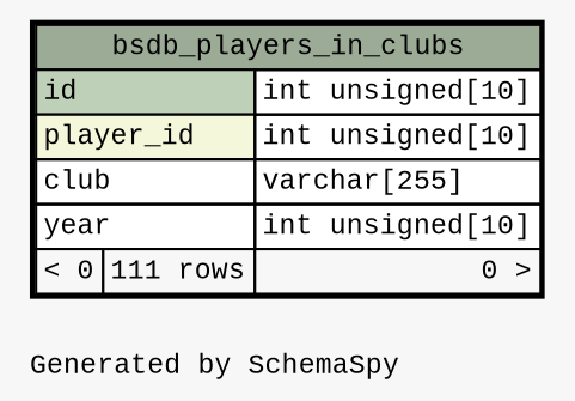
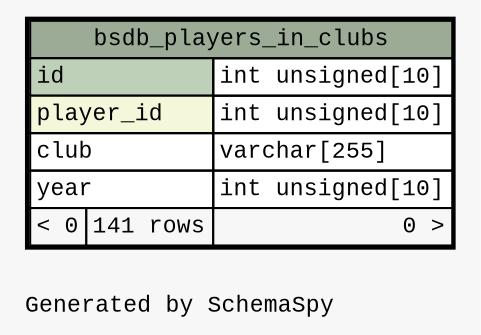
  digraph {
    bgcolor="#f7f7f7"
    fontname="Liberation Mono"
    fontsize=11
    label="\nGenerated by SchemaSpy"
    labeljust=l
    nodesep=0.18
    rankdir=RL
    ranksep=0.46
-   n1 [fontname="Liberation Mono" fontsize=11 label=<     <TABLE BORDER="2" CELLBORDER="1" CELLSPACING="0" BGCOLOR="#ffffff">       <TR><TD COLSPAN="3" BGCOLOR="#9bab96" ALIGN="CENTER">bsdb_players_in_clubs</TD></TR>       <TR><TD PORT="id" COLSPAN="2" BGCOLOR="#bed1b8" ALIGN="LEFT">id</TD><TD PORT="id.type" ALIGN="LEFT">int unsigned[10]</TD></TR>       <TR><TD PORT="player_id" COLSPAN="2" BGCOLOR="#f4f7da" ALIGN="LEFT">player_id</TD><TD PORT="player_id.type" ALIGN="LEFT">int unsigned[10]</TD></TR>       <TR><TD PORT="club" COLSPAN="2" ALIGN="LEFT">club</TD><TD PORT="club.type" ALIGN="LEFT">varchar[255]</TD></TR>       <TR><TD PORT="year" COLSPAN="2" ALIGN="LEFT">year</TD><TD PORT="year.type" ALIGN="LEFT">int unsigned[10]</TD></TR>       <TR><TD ALIGN="LEFT" BGCOLOR="#f7f7f7">&lt; 0</TD><TD ALIGN="RIGHT" BGCOLOR="#f7f7f7">111 rows</TD><TD ALIGN="RIGHT" BGCOLOR="#f7f7f7">0 &gt;</TD></TR>     </TABLE>> shape=plaintext]
+   n1 [fontname="Liberation Mono" fontsize=11 label=<     <TABLE BORDER="2" CELLBORDER="1" CELLSPACING="0" BGCOLOR="#ffffff">       <TR><TD COLSPAN="3" BGCOLOR="#9bab96" ALIGN="CENTER">bsdb_players_in_clubs</TD></TR>       <TR><TD PORT="id" COLSPAN="2" BGCOLOR="#bed1b8" ALIGN="LEFT">id</TD><TD PORT="id.type" ALIGN="LEFT">int unsigned[10]</TD></TR>       <TR><TD PORT="player_id" COLSPAN="2" BGCOLOR="#f4f7da" ALIGN="LEFT">player_id</TD><TD PORT="player_id.type" ALIGN="LEFT">int unsigned[10]</TD></TR>       <TR><TD PORT="club" COLSPAN="2" ALIGN="LEFT">club</TD><TD PORT="club.type" ALIGN="LEFT">varchar[255]</TD></TR>       <TR><TD PORT="year" COLSPAN="2" ALIGN="LEFT">year</TD><TD PORT="year.type" ALIGN="LEFT">int unsigned[10]</TD></TR>       <TR><TD ALIGN="LEFT" BGCOLOR="#f7f7f7">&lt; 0</TD><TD ALIGN="RIGHT" BGCOLOR="#f7f7f7">141 rows</TD><TD ALIGN="RIGHT" BGCOLOR="#f7f7f7">0 &gt;</TD></TR>     </TABLE>> shape=plaintext]
  }
